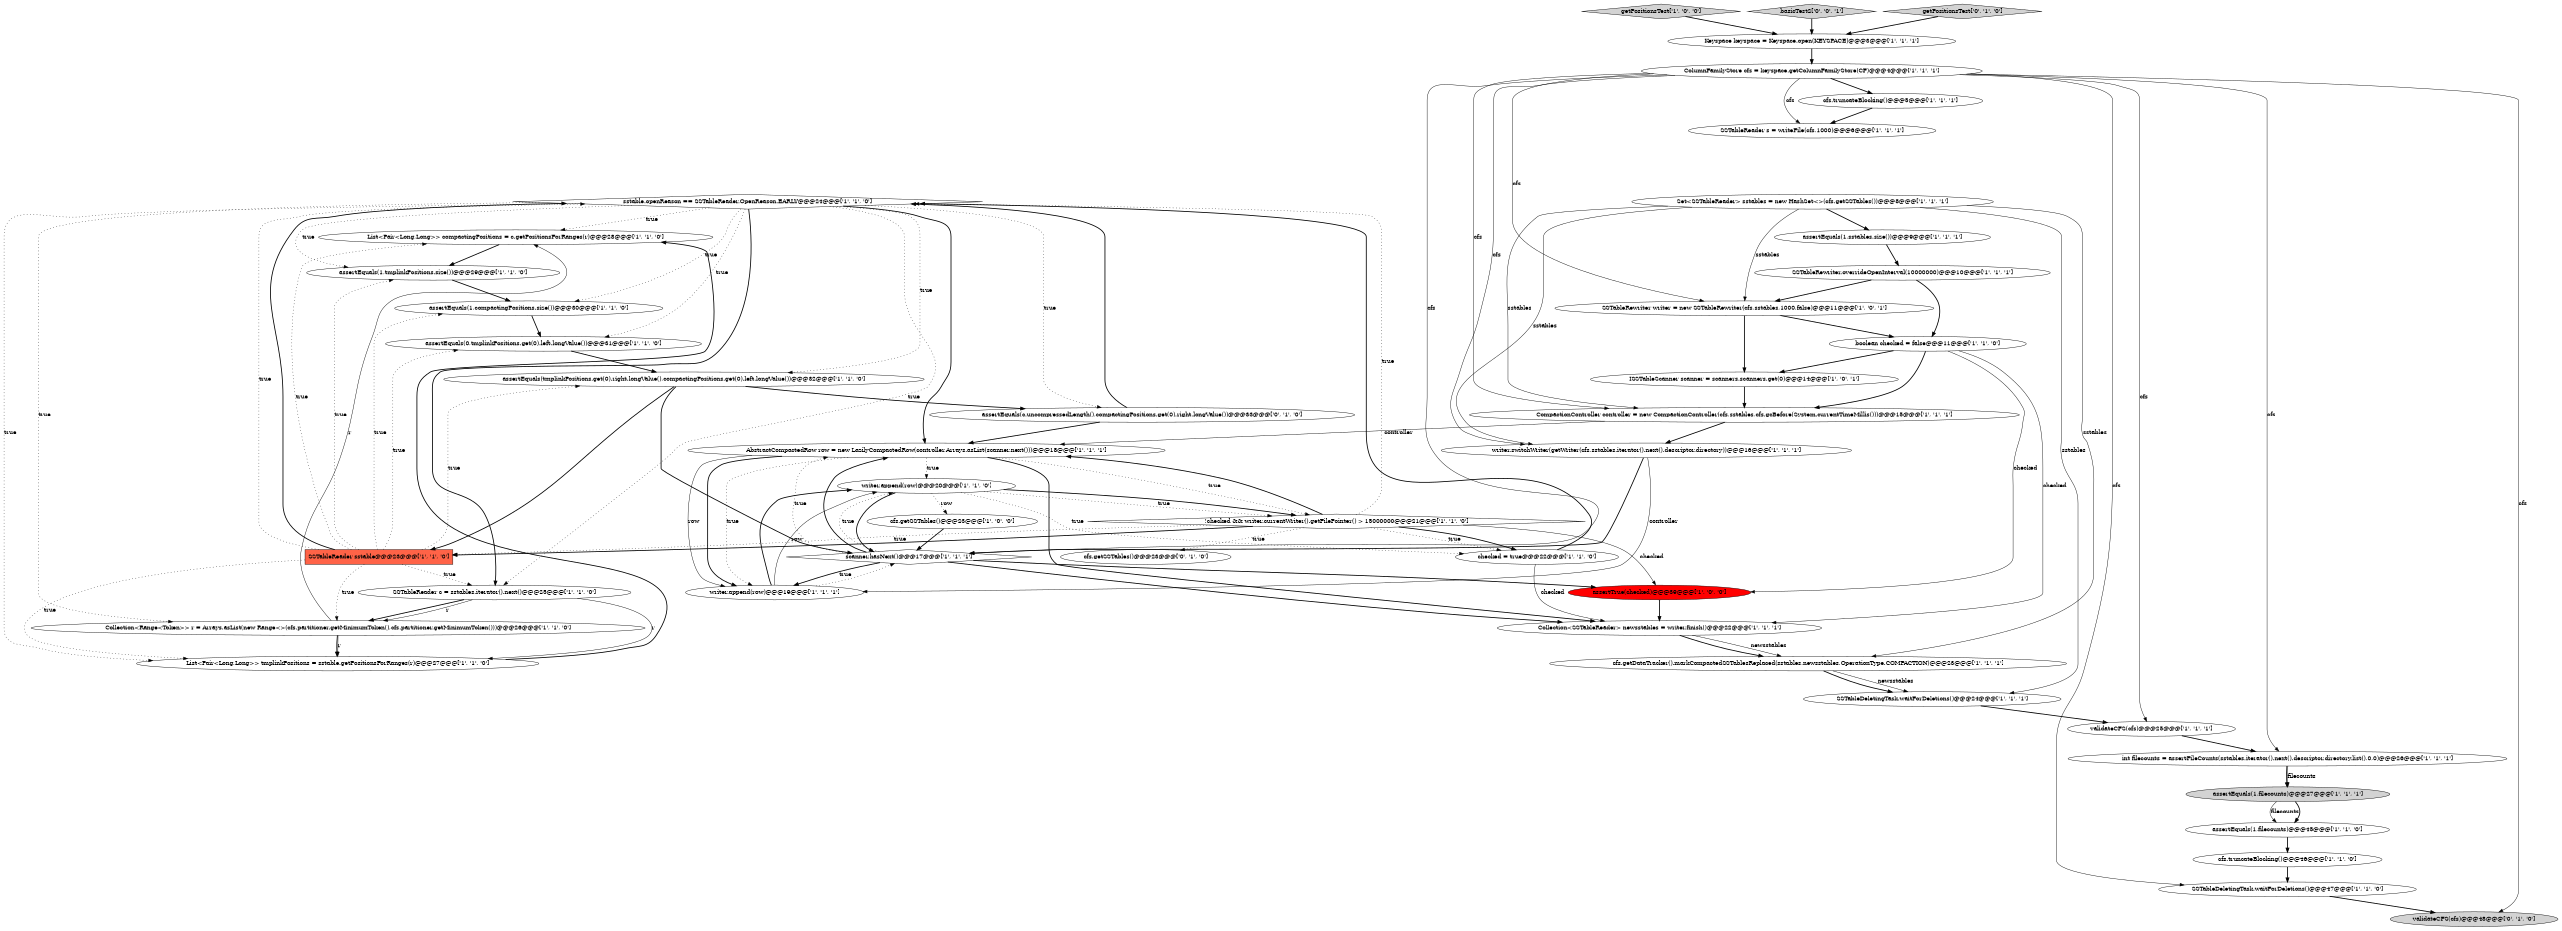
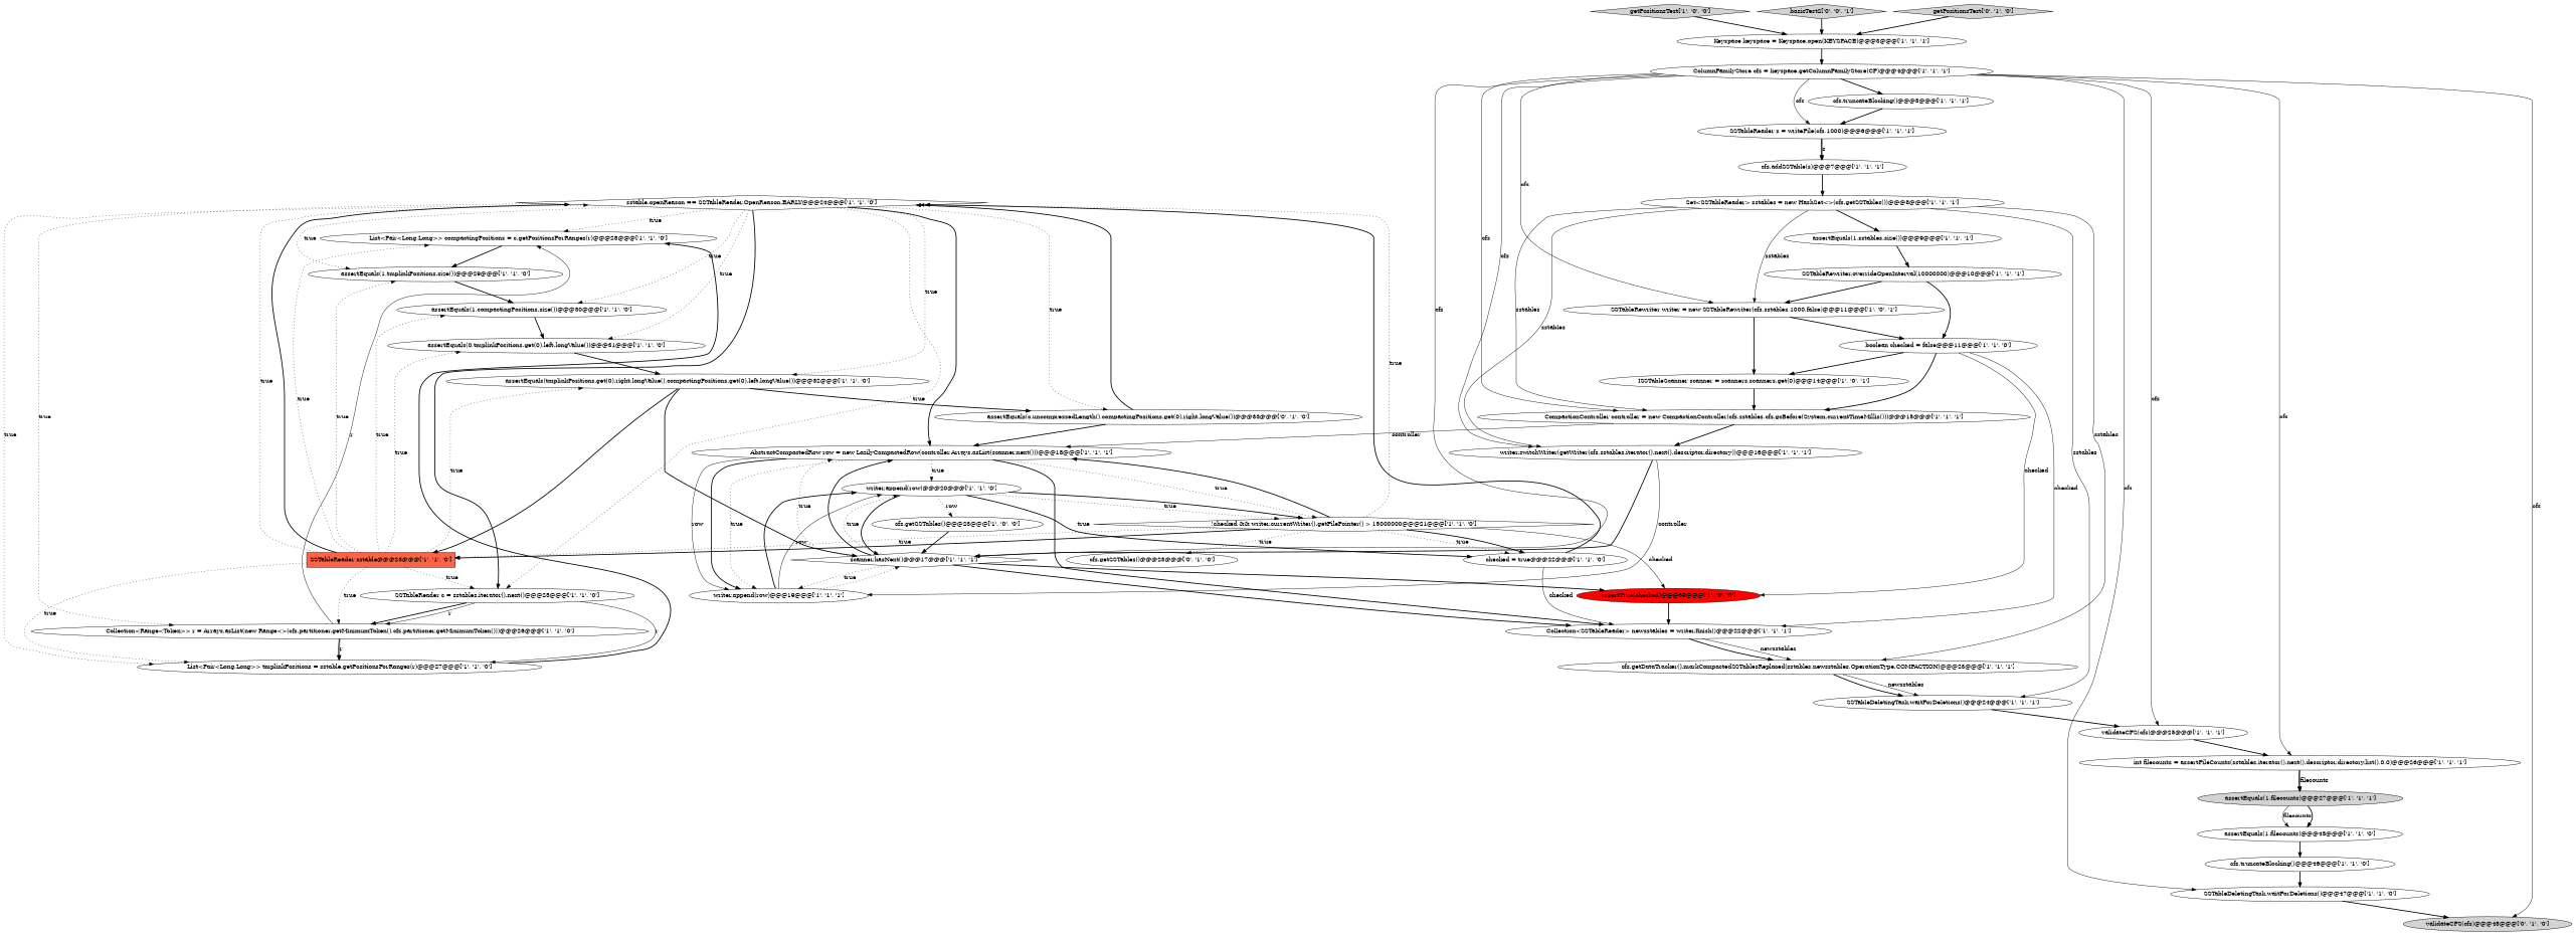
  digraph {
    node [fillcolor=white shape=ellipse style=filled]
    edge [style=bold]
    n1 [label="sstable.openReason == SSTableReader.OpenReason.EARLY@@@24@@@['1', '1', '0']" shape=diamond]
    n2 [label="List<Pair<Long,Long>> compactingPositions = c.getPositionsForRanges(r)@@@28@@@['1', '1', '0']"]
    n3 [label="AbstractCompactedRow row = new LazilyCompactedRow(controller,Arrays.asList(scanner.next()))@@@18@@@['1', '1', '1']"]
    n4 [label="assertEquals(0,tmplinkPositions.get(0).left.longValue())@@@31@@@['1', '1', '0']"]
    n5 [label="assertEquals(1,compactingPositions.size())@@@30@@@['1', '1', '0']"]
    n6 [label="Collection<Range<Token>> r = Arrays.asList(new Range<>(cfs.partitioner.getMinimumToken(),cfs.partitioner.getMinimumToken()))@@@26@@@['1', '1', '0']"]
    n7 [label="List<Pair<Long,Long>> tmplinkPositions = sstable.getPositionsForRanges(r)@@@27@@@['1', '1', '0']"]
    n8 [label="assertEquals(c.uncompressedLength(),compactingPositions.get(0).right.longValue())@@@33@@@['0', '1', '0']"]
    n9 [label="assertEquals(tmplinkPositions.get(0).right.longValue(),compactingPositions.get(0).left.longValue())@@@32@@@['1', '1', '0']"]
    n10 [label="SSTableReader c = sstables.iterator().next()@@@25@@@['1', '1', '0']"]
    n11 [label="assertEquals(1,tmplinkPositions.size())@@@29@@@['1', '1', '0']"]
    n12 [label="writer.append(row)@@@20@@@['1', '1', '0']"]
    n13 [label="!checked && writer.currentWriter().getFilePointer() > 15000000@@@21@@@['1', '1', '0']" shape=diamond]
    n14 [label="Collection<SSTableReader> newsstables = writer.finish()@@@22@@@['1', '1', '1']"]
    n15 [label="writer.append(row)@@@19@@@['1', '1', '1']"]
    n16 [fillcolor=tomato label="SSTableReader sstable@@@23@@@['1', '1', '0']" shape=box]
    n17 [label="scanner.hasNext()@@@17@@@['1', '1', '1']" shape=diamond]
    n18 [label="Set<SSTableReader> sstables = new HashSet<>(cfs.getSSTables())@@@8@@@['1', '1', '1']"]
    n19 [label="writer.switchWriter(getWriter(cfs,sstables.iterator().next().descriptor.directory))@@@16@@@['1', '1', '1']"]
    n20 [label="CompactionController controller = new CompactionController(cfs,sstables,cfs.gcBefore(System.currentTimeMillis()))@@@15@@@['1', '1', '1']"]
    n21 [label="assertEquals(1,sstables.size())@@@9@@@['1', '1', '1']"]
    n22 [label="cfs.getDataTracker().markCompactedSSTablesReplaced(sstables,newsstables,OperationType.COMPACTION)@@@23@@@['1', '1', '1']"]
    n23 [label="SSTableRewriter writer = new SSTableRewriter(cfs,sstables,1000,false)@@@11@@@['1', '0', '1']"]
    n24 [label="SSTableDeletingTask.waitForDeletions()@@@24@@@['1', '1', '1']"]
    n25 [label="SSTableRewriter.overrideOpenInterval(10000000)@@@10@@@['1', '1', '1']"]
    n26 [label="boolean checked = false@@@11@@@['1', '1', '0']"]
    n27 [label="ISSTableScanner scanner = scanners.scanners.get(0)@@@14@@@['1', '0', '1']"]
    n28 [label="validateCFS(cfs)@@@25@@@['1', '1', '1']"]
    n29 [label="cfs.truncateBlocking()@@@5@@@['1', '1', '1']"]
    n30 [label="SSTableReader s = writeFile(cfs,1000)@@@6@@@['1', '1', '1']"]
+   n31 [label="cfs.addSSTable(s)@@@7@@@['1', '1', '1']"]
    n32 [fillcolor=lightgray label="assertEquals(1,filecounts)@@@27@@@['1', '1', '1']"]
    n33 [label="assertEquals(1,filecounts)@@@45@@@['1', '1', '0']"]
    n34 [label="cfs.truncateBlocking()@@@46@@@['1', '1', '0']"]
    n35 [label="cfs.getSSTables()@@@23@@@['1', '0', '0']"]
    n36 [label="checked = true@@@22@@@['1', '1', '0']"]
    n37 [label="cfs.getSSTables()@@@23@@@['0', '1', '0']"]
    n38 [fillcolor=red label="assertTrue(checked)@@@39@@@['1', '0', '0']"]
    n39 [label="Keyspace keyspace = Keyspace.open(KEYSPACE)@@@3@@@['1', '1', '1']"]
    n40 [label="ColumnFamilyStore cfs = keyspace.getColumnFamilyStore(CF)@@@4@@@['1', '1', '1']"]
    n41 [label="int filecounts = assertFileCounts(sstables.iterator().next().descriptor.directory.list(),0,0)@@@26@@@['1', '1', '1']"]
    n42 [label="SSTableDeletingTask.waitForDeletions()@@@47@@@['1', '1', '0']"]
    n43 [fillcolor=lightgray label="validateCFS(cfs)@@@48@@@['0', '1', '0']"]
    n44 [fillcolor=lightgray label="getPositionsTest['1', '0', '0']" shape=diamond]
    n45 [fillcolor=lightgray label="basicTest2['0', '0', '1']" shape=diamond]
    n46 [fillcolor=lightgray label="getPositionsTest['0', '1', '0']" shape=diamond]
    n1 -> n2 [label=true style=dotted]
    n1 -> n3
    n1 -> n4 [label=true style=dotted]
    n1 -> n5 [label=true style=dotted]
    n1 -> n6 [label=true style=dotted]
    n1 -> n7 [label=true style=dotted]
    n1 -> n8 [label=true style=dotted]
    n1 -> n9 [label=true style=dotted]
    n1 -> n10 [label=true style=dotted]
    n1 -> n10
    n1 -> n11 [label=true style=dotted]
    n2 -> n11
    n3 -> n12 [label=true style=dotted]
    n3 -> n13 [label=true style=dotted]
    n3 -> n14
    n3 -> n15 [label=row style=solid]
    n3 -> n15
    n3 -> n15 [label=true style=dotted]
    n4 -> n9
    n5 -> n4
    n6 -> n2 [label=r style=solid]
    n6 -> n7
    n6 -> n7 [label=r style=solid]
    n7 -> n2
    n8 -> n1
    n8 -> n3
    n9 -> n8
    n9 -> n16
    n9 -> n17
    n10 -> n6
    n10 -> n6 [label=r style=solid]
    n10 -> n7 [label=r style=solid]
    n11 -> n5
    n12 -> n13 [label=true style=dotted]
    n12 -> n13
    n12 -> n17
    n12 -> n35 [label=row style=dotted]
-   n12 -> n36 [label=true style=dotted]
+   n12 -> n36 [label=true]
    n13 -> n1 [label=true style=dotted]
    n13 -> n3
    n13 -> n16 [label=true style=dotted]
    n13 -> n16
    n13 -> n36 [label=true style=dotted]
    n13 -> n36
    n13 -> n37 [label=true style=dotted]
    n13 -> n38 [label=checked style=solid]
    n14 -> n22 [label=newsstables style=solid]
    n14 -> n22
    n15 -> n12
    n15 -> n12 [label=row style=solid]
    n15 -> n17 [style=dotted]
    n16 -> n1
    n16 -> n1 [label=true style=dotted]
    n16 -> n2 [label=true style=dotted]
    n16 -> n4 [label=true style=dotted]
    n16 -> n5 [label=true style=dotted]
    n16 -> n6 [label=true style=dotted]
    n16 -> n7 [label=true style=dotted]
    n16 -> n9 [label=true style=dotted]
    n16 -> n10 [label=true style=dotted]
    n16 -> n11 [label=true style=dotted]
    n17 -> n3 [label=true style=dotted]
    n17 -> n3
    n17 -> n12 [label=true style=dotted]
    n17 -> n14
-   n17 -> n15 [label=true]
+   n17 -> n15 [label=true style=dotted]
    n17 -> n38
    n18 -> n19 [label=sstables style=solid]
    n18 -> n20 [label=sstables style=solid]
    n18 -> n21
    n18 -> n22 [label=sstables style=solid]
    n18 -> n23 [label=sstables style=solid]
    n18 -> n24 [label=sstables style=solid]
    n19 -> n15 [label=controller style=solid]
    n19 -> n17
    n20 -> n3 [label=controller style=solid]
    n20 -> n19
    n21 -> n25
    n22 -> n24
    n22 -> n24 [label=newsstables style=solid]
    n23 -> n26
    n23 -> n27
    n24 -> n28
    n25 -> n23
    n25 -> n26
    n26 -> n14 [label=checked style=solid]
    n26 -> n20
    n26 -> n27
    n26 -> n38 [label=checked style=solid]
    n27 -> n20
    n28 -> n41
    n29 -> n30
+   n30 -> n31 [label=s style=solid]
+   n30 -> n31
+   n31 -> n18
    n32 -> n33 [label=filecounts style=solid]
    n32 -> n33
    n33 -> n34
    n34 -> n42
    n35 -> n17
    n36 -> n1
    n36 -> n14 [label=checked style=solid]
    n38 -> n14
    n39 -> n40
    n40 -> n17 [label=cfs style=solid]
    n40 -> n19 [label=cfs style=solid]
    n40 -> n20 [label=cfs style=solid]
    n40 -> n23 [label=cfs style=solid]
    n40 -> n28 [label=cfs style=solid]
    n40 -> n29
    n40 -> n30 [label=cfs style=solid]
    n40 -> n41 [label=cfs style=solid]
    n40 -> n42 [label=cfs style=solid]
    n40 -> n43 [label=cfs style=solid]
    n41 -> n32
    n41 -> n32 [label=filecounts style=solid]
    n42 -> n43
    n44 -> n39
    n45 -> n39
    n46 -> n39
  }
